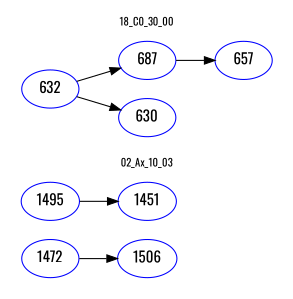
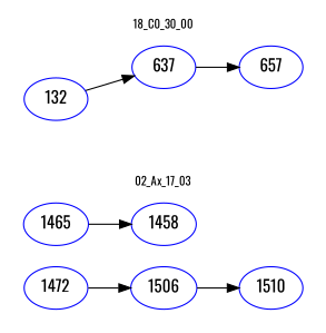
  digraph {
    fontname=Oswald
    rankdir=LR
    node [color=blue fontname=Oswald]
    edge [color=black fontname=Oswald]
-   n1 [label=1495]
-   n2 [label=1451]
+   n1 [label=1465]
+   n2 [label=1458]
    n3 [label=1472]
    n4 [label=1506]
-   n6 [label=632]
-   n7 [label=630]
-   n8 [label=687]
+   n5 [label=1510]
+   n6 [label=132]
+   n8 [label=637]
    n9 [label=657]
    subgraph cluster_1 {
      color=white
      fontsize=10
-     label="02_Ax_10_03"
+     label="02_Ax_17_03"
      n1
      n2
      n3
      n4
+     n5
    }
    subgraph cluster_2 {
      color=white
      fontsize=10
      label="18_C0_30_00"
      n6
-     n7
      n8
      n9
    }
    n1 -> n2
    n3 -> n4
-   n6 -> n7
+   n4 -> n5
    n6 -> n8
    n8 -> n9
  }
